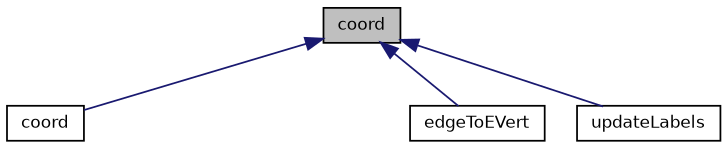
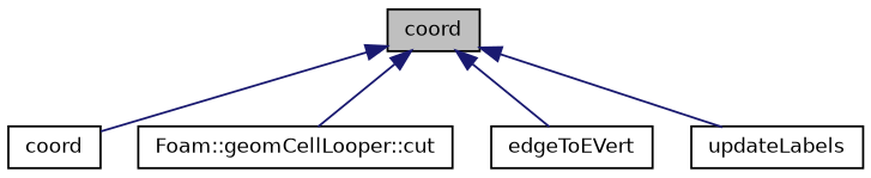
  digraph {
    rankdir=TB
    node [color=black fontname=Helvetica fontsize=10 shape=record]
    edge [color=midnightblue dir=back fontname=Helvetica fontsize=10 labelfontname=Helvetica labelfontsize=10 style=solid]
    n1 [fillcolor=grey75 fontcolor=black height=0.2 label=coord style=filled width=0.4]
    n2 [height=0.2 label=coord width=0.4]
+   n3 [height=0.2 label="Foam::geomCellLooper::cut" width=0.4]
    n4 [height=0.2 label=edgeToEVert width=0.4]
    n5 [height=0.2 label=updateLabels width=0.4]
    n1 -> n2
+   n1 -> n3
    n1 -> n4
    n1 -> n5
  }
